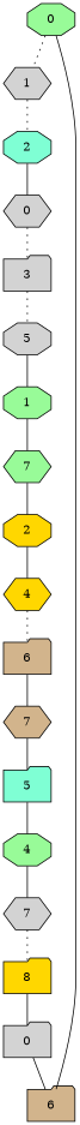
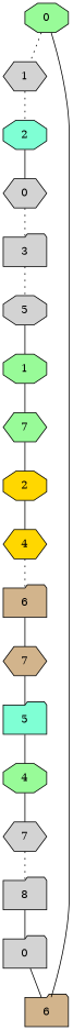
  graph {
    node [style=filled fillcolor=lightgrey shape=octagon]
    n1 [label=0 fillcolor=palegreen]
    n2 [label=1 shape=hexagon]
    n3 [label=6 fillcolor=tan shape=folder]
    n4 [label=2 fillcolor=aquamarine]
    n5 [label=0 shape=hexagon]
    n6 [label=3 shape=folder]
    n7 [label=5]
    n8 [label=1 fillcolor=palegreen]
    n9 [label=7 fillcolor=palegreen shape=hexagon]
    n10 [label=2 fillcolor=gold]
    n11 [label=4 fillcolor=gold shape=hexagon]
    n12 [label=6 fillcolor=tan shape=folder]
    n13 [label=7 fillcolor=tan shape=hexagon]
    n14 [label=5 fillcolor=aquamarine shape=folder]
    n15 [label=4 fillcolor=palegreen]
    n16 [label=7 shape=hexagon]
-   n17 [label=8 fillcolor=gold shape=folder]
+   n17 [label=8 shape=folder]
    n18 [label=0 shape=folder]
    n1 -- n2 [style=dotted]
    n1 -- n3
    n2 -- n4 [style=dotted]
    n4 -- n5
    n5 -- n6 [style=dotted]
    n6 -- n7 [style=dotted]
    n7 -- n8
    n8 -- n9
    n9 -- n10
    n10 -- n11
    n11 -- n12 [style=dotted]
    n12 -- n13
    n13 -- n14
    n14 -- n15
    n15 -- n16
    n16 -- n17 [style=dotted]
    n17 -- n18
    n18 -- n3
  }
